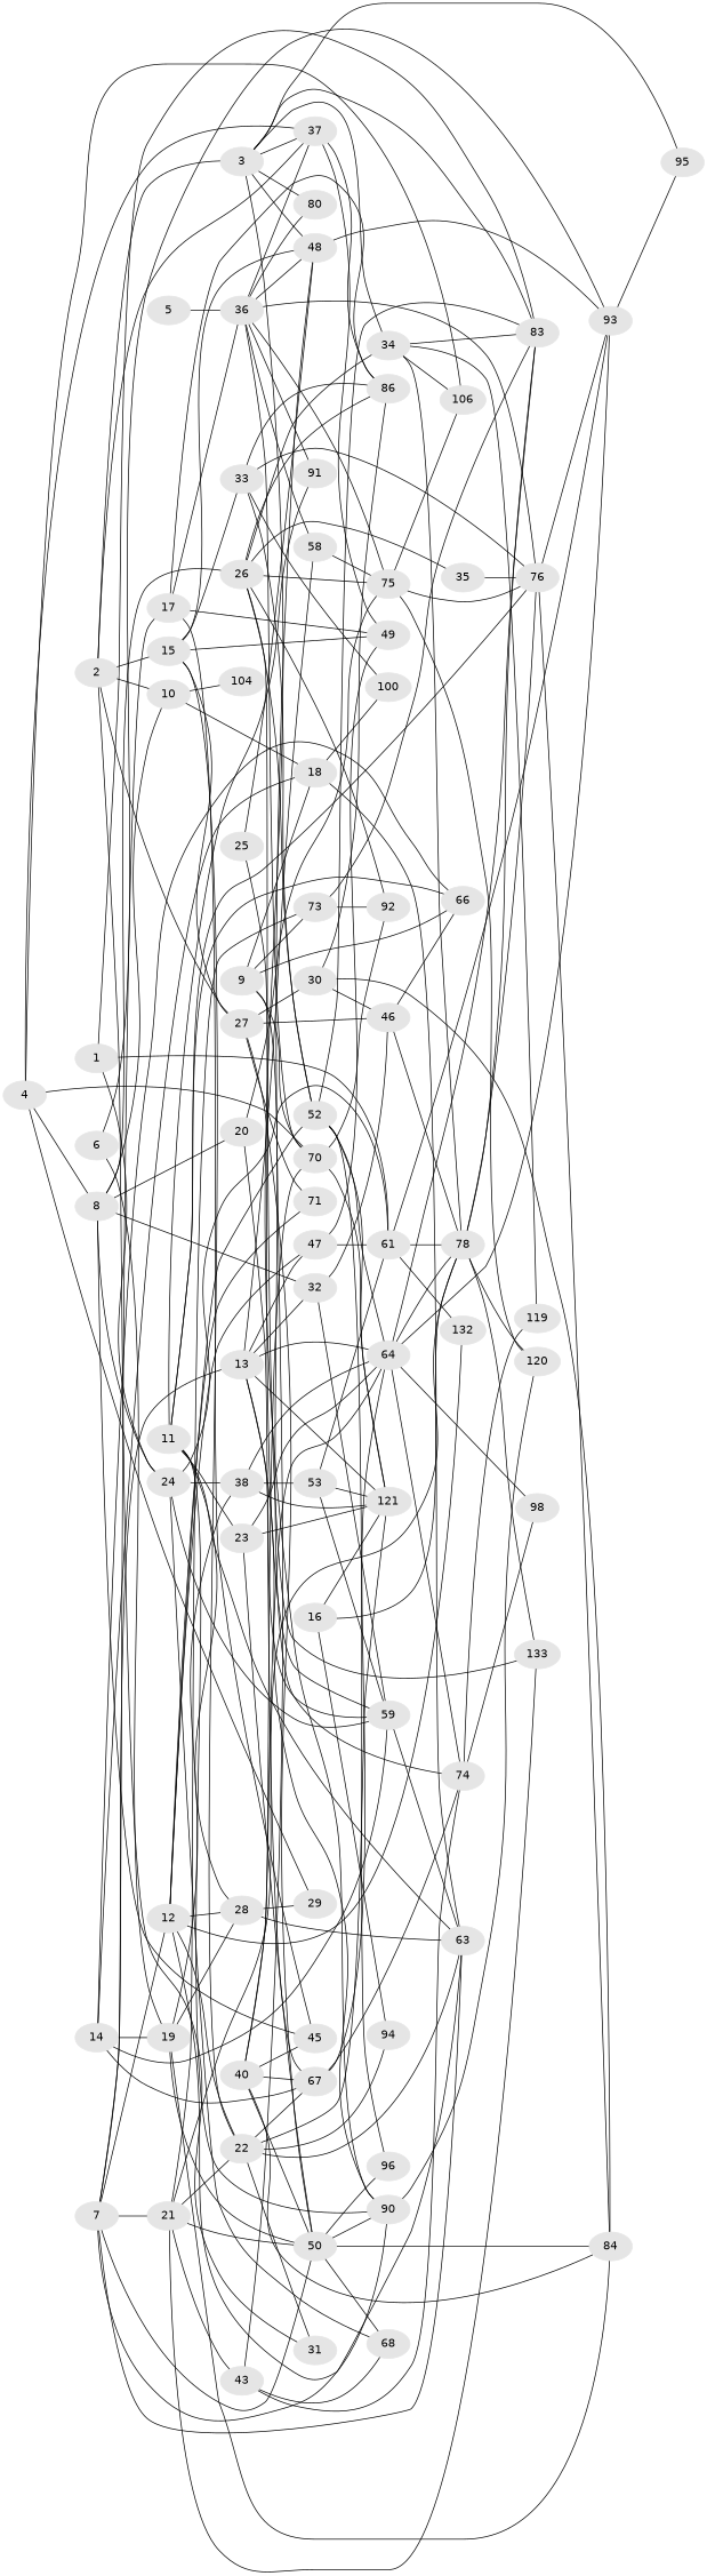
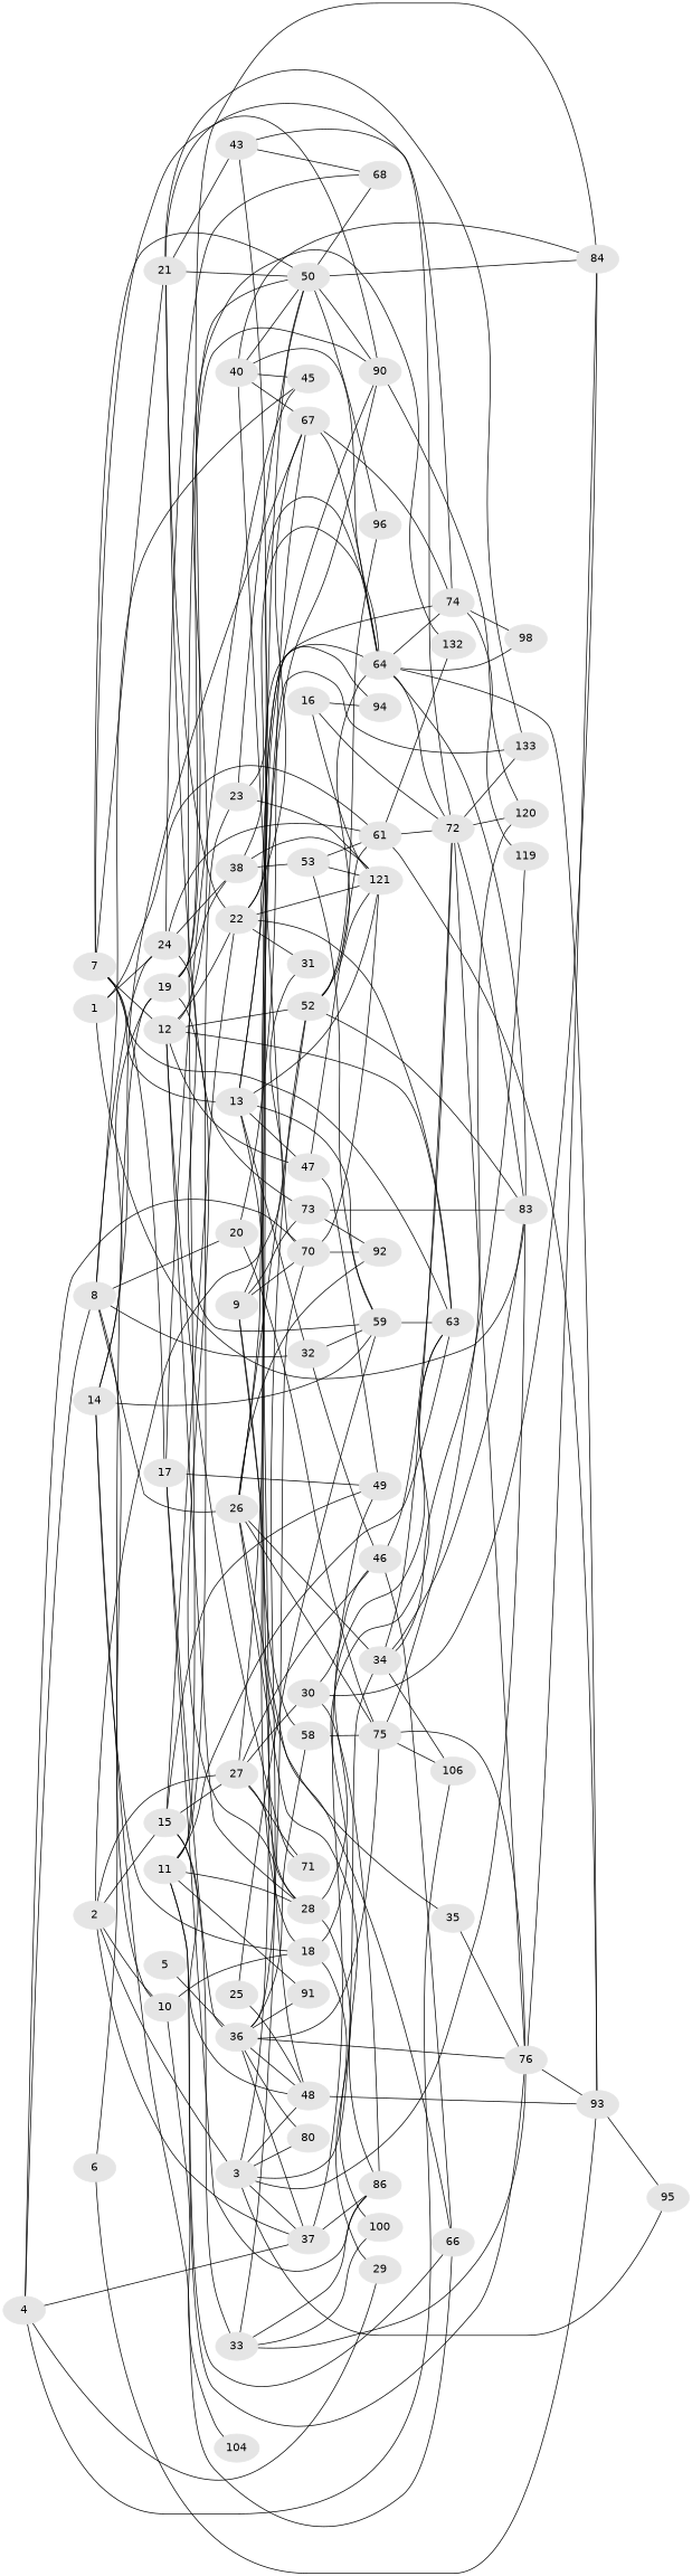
  graph {
    fontname="DejaVu Sans"
    rankdir=LR
    node [color=gray90 fontname="DejaVu Sans" style=filled]
    edge [fontname="DejaVu Sans"]
    24 [super="+127"]
    61 [super="+65"]
    59 [super="+126"]
    38
    68
    1
    83 [super="+103"]
    93 [super="+101"]
    132
-   72 [super="+130" label=78]
+   72 [super="+130"]
    2 [super="+56"]
    3 [super="+123"]
    10 [super="+131"]
    15 [super="+51"]
    27 [super="+124"]
    31
    37 [super="+97"]
    34 [super="+82"]
    48 [super="+112"]
    80
    90 [super="+116"]
    95
    18 [super="+69"]
    104
    22 [super="+115"]
    33 [super="+118"]
    49
    50 [super="+77"]
    28 [super="+57"]
    71
    30 [super="+87"]
    46
    86 [super="+107"]
    106
    119
    120
    4 [super="+79"]
    8 [super="+67"]
    29
    70 [super="+85"]
    20
    26 [super="+54"]
    32
    45
    121 [super="+122"]
    92 [super="+108"]
    36 [super="+41"]
    5
    76 [super="+117"]
    91
    58
    75 [super="+109"]
    19 [super="+44"]
    84 [super="+88"]
    6
    7 [super="+39"]
    12 [super="+42"]
    13 [super="+60"]
    17 [super="+128"]
    21 [super="+81"]
    63 [super="+110"]
    47 [super="+114"]
    52 [super="+78"]
    64 [super="+105"]
    73
    43
    133
    96
    n69 [label=67 super="+111"]
    35
    9 [super="+99"]
    66
    74 [super="+125"]
    100
    98
    11 [super="+89"]
    23 [super="+129"]
    94
    14 [super="+113"]
    16
    53 [super="+102"]
    25
    40 [super="+55"]
    24 -- 61
    24 -- 59
    24 -- 38
    24 -- 68
    61 -- 93
    61 -- 132
    61 -- 72
    59 -- 63
    38 -- 121
    38 -- 64
    38 -- 53
    1 -- 24
    1 -- 61
    1 -- 83
    93 -- 95
    72 -- 83
    72 -- 120
    72 -- 76
    72 -- 133
    2 -- 3
    2 -- 10
    2 -- 15
    2 -- 27
    2 -- 31
    2 -- 37
    3 -- 83
    3 -- 37
    3 -- 34
    3 -- 48
    3 -- 80 [weight=2]
    3 -- 90
    3 -- 95
    10 -- 18
    10 -- 104
    15 -- 27
    15 -- 48
    15 -- 22
    15 -- 33
    15 -- 49
    27 -- 50
+   27 -- 28
    27 -- 71
    27 -- 30
    27 -- 46
    37 -- 49
    37 -- 86
    34 -- 83
    34 -- 72
    34 -- 106
    34 -- 119
    48 -- 93
    90 -- 120
    18 -- 63
    18 -- 100
    22 -- 31
    22 -- 121
    22 -- 63
    22 -- n69
    22 -- 94
    33 -- 86
    33 -- 76 [weight=2]
    33 -- 52
    33 -- 100
    50 -- 68
    50 -- 90
    50 -- 84
    50 -- 96
    28 -- 29
    28 -- 63
    30 -- 46
    30 -- 86
    30 -- 84
    46 -- 72
    46 -- 66
    4 -- 37
    4 -- 106
    4 -- 8
    4 -- 29
    4 -- 70
    8 -- 24 [weight=2]
    8 -- 10
    8 -- 20
    8 -- 26
    8 -- 32
    8 -- 45
    70 -- 121
    70 -- 92
    20 -- 75
    20 -- n69
    26 -- 34
    26 -- 86
    26 -- 92
    26 -- 75
    26 -- 52
    26 -- 133
    26 -- 35
    32 -- 59
    32 -- 46
    36 -- 37 [weight=2]
    36 -- 48
    36 -- 80
    36 -- 70
    36 -- 76
    36 -- 91
    36 -- 58
    36 -- 75
    5 -- 36
    76 -- 93
    76 -- 84
    58 -- 75
    75 -- 106
    75 -- 120
    75 -- 76
    19 -- 38
    19 -- 50
    19 -- 28
    19 -- 84
    6 -- 93
    6 -- 19
    7 -- 90
    7 -- 50
    7 -- 12
    7 -- 13
    7 -- 17
    7 -- 21
    7 -- 63
    12 -- 132
    12 -- 22
    12 -- 28
    12 -- 71
    12 -- 63
    12 -- 47
    12 -- 52
    13 -- 59
    13 -- 90
    13 -- 32
    13 -- 121
    13 -- 58
    13 -- 47
    13 -- 64
    17 -- 49
    17 -- 86
    17 -- 45
    17 -- 36
    21 -- 72
    21 -- 22
    21 -- 50
    21 -- 73
    21 -- 43
    21 -- 133
    47 -- 61
    47 -- 49
    52 -- 83
    52 -- 121
    52 -- 64
    52 -- 96
    64 -- 83
    64 -- 93
    64 -- 72
    64 -- 74
    64 -- 98
    73 -- 83
    73 -- 92
    43 -- 68
    43 -- 48
    43 -- 74
    n69 -- 64
    n69 -- 74
    35 -- 76
    9 -- 18
    9 -- 70
    9 -- 73
    9 -- 66
    9 -- 74 [weight=2]
    74 -- 119
    74 -- 98
    11 -- 90
    11 -- 28
    11 -- 76
    11 -- 91
    11 -- 63
    11 -- 66
    11 -- 23
    23 -- 50
    23 -- 121
    23 -- 64
    14 -- 59
    14 -- 18
    14 -- 19
    14 -- n69
    14 -- 66
    16 -- 72
    16 -- 121
    16 -- 94
    53 -- 61 [weight=2]
    53 -- 59
    53 -- 121
    25 -- 59
    25 -- 48
    40 -- 50
    40 -- 70
    40 -- 45
    40 -- 84
    40 -- 64
    40 -- n69
  }
